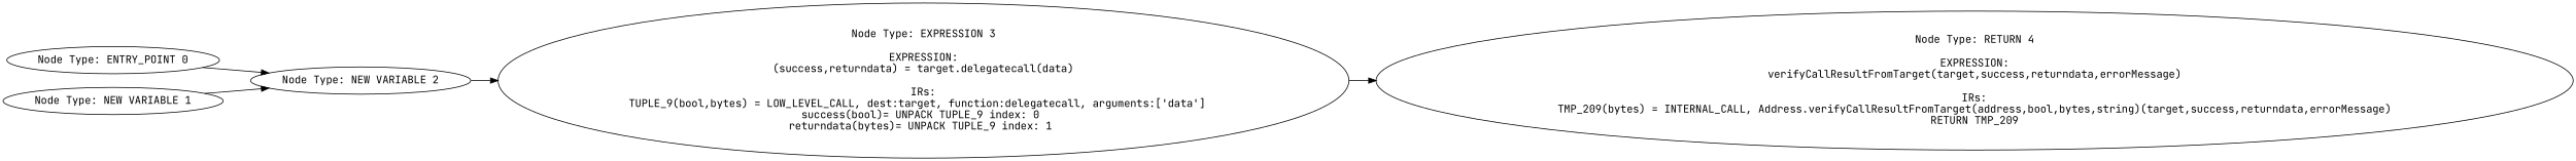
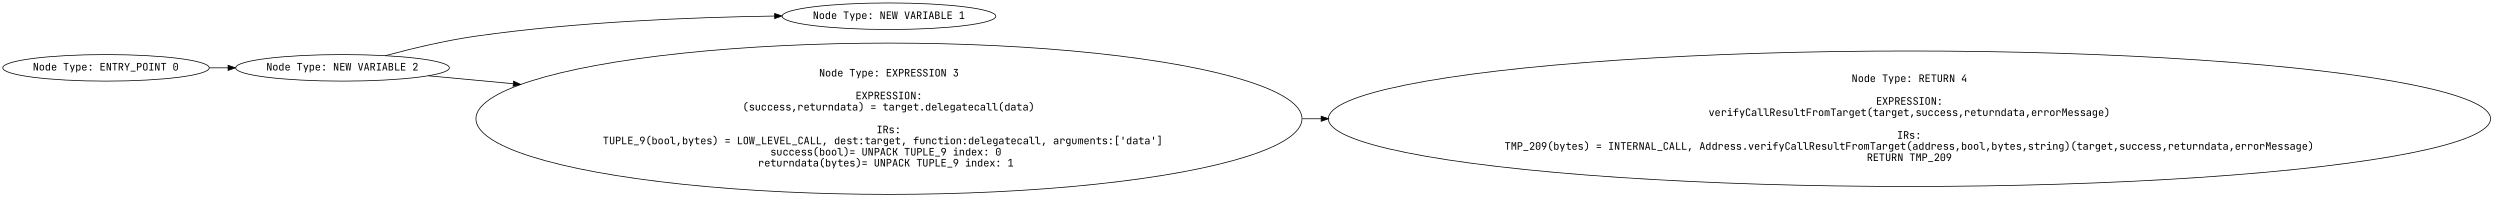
  digraph {
    fontname="JetBrains Mono"
    rankdir=LR
    node [fontname="JetBrains Mono"]
    edge [fontname="JetBrains Mono"]
    n1 [label="Node Type: ENTRY_POINT 0\n"]
    n2 [label="Node Type: NEW VARIABLE 2\n"]
    n3 [label="Node Type: NEW VARIABLE 1\n"]
    n4 [label="Node Type: EXPRESSION 3\n\nEXPRESSION:\n(success,returndata) = target.delegatecall(data)\n\nIRs:\nTUPLE_9(bool,bytes) = LOW_LEVEL_CALL, dest:target, function:delegatecall, arguments:['data']  \nsuccess(bool)= UNPACK TUPLE_9 index: 0 \nreturndata(bytes)= UNPACK TUPLE_9 index: 1 "]
    n5 [label="Node Type: RETURN 4\n\nEXPRESSION:\nverifyCallResultFromTarget(target,success,returndata,errorMessage)\n\nIRs:\nTMP_209(bytes) = INTERNAL_CALL, Address.verifyCallResultFromTarget(address,bool,bytes,string)(target,success,returndata,errorMessage)\nRETURN TMP_209"]
    n1 -> n2
    n2 -> n4
-   n3 -> n2
+   n2 -> n3
    n4 -> n5
  }
